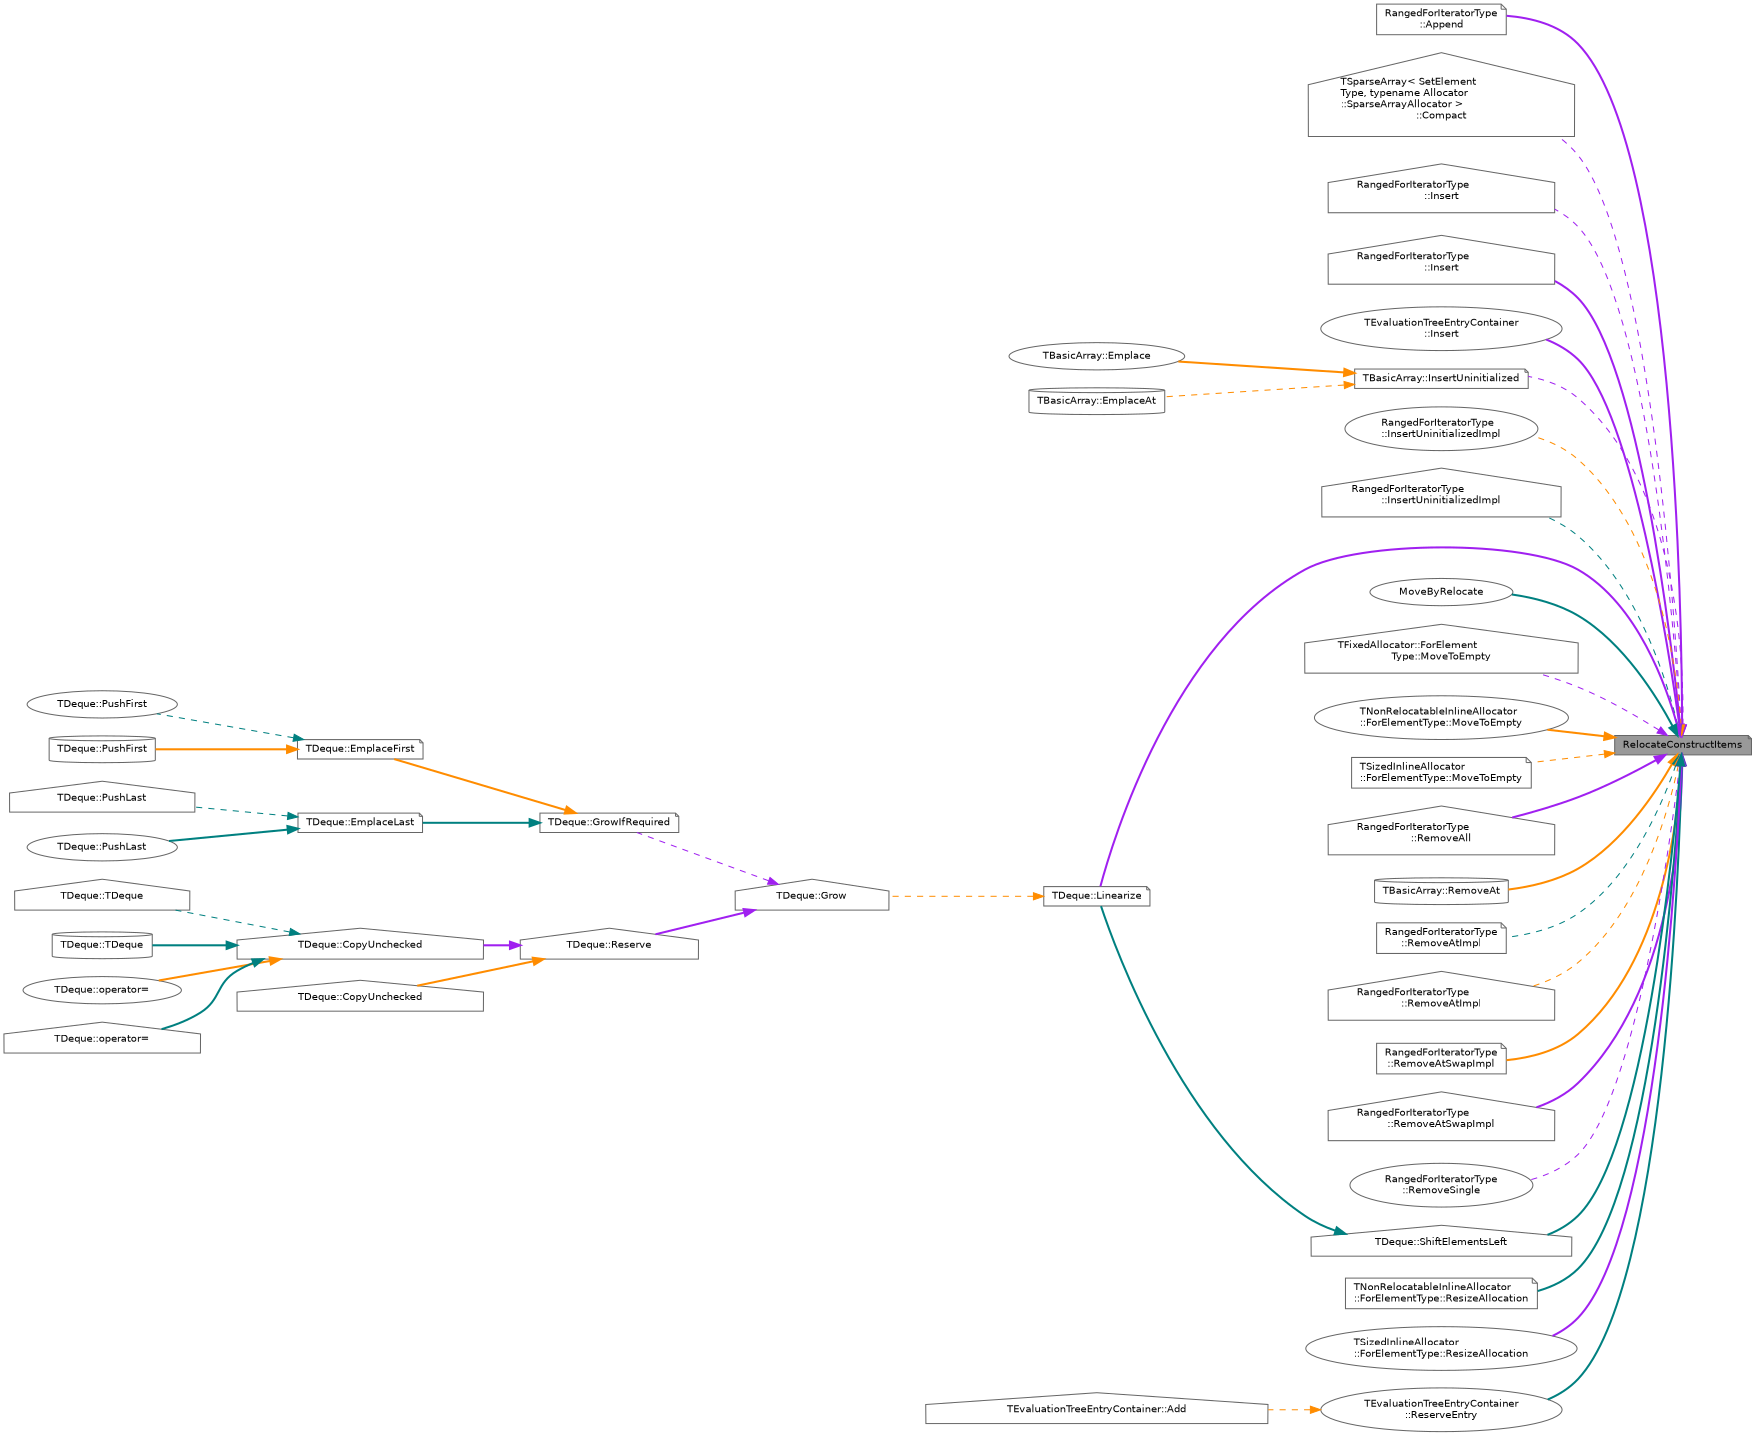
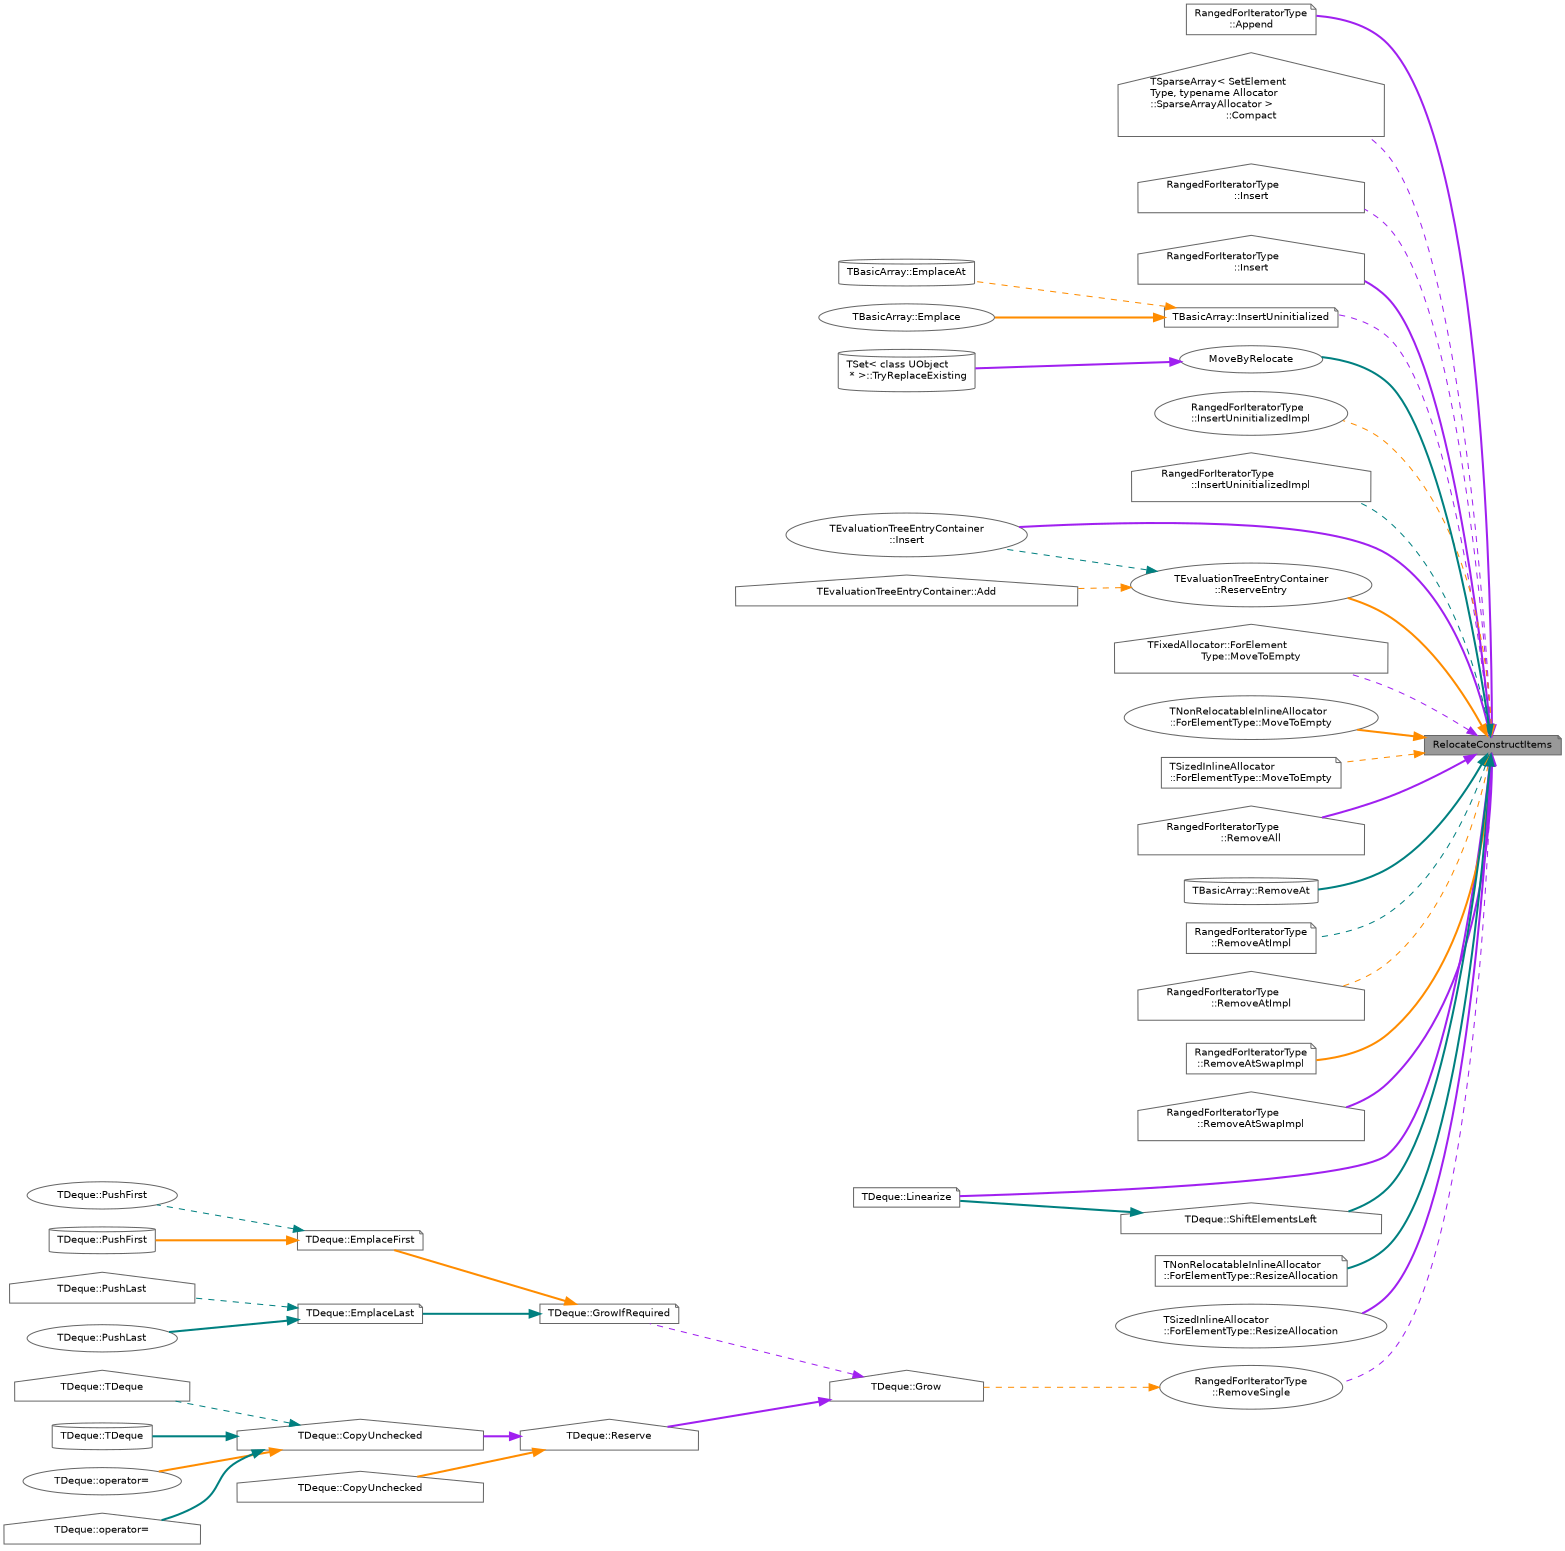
  digraph {
    rankdir=RL
    node [color=grey40 fillcolor=white fontname=Helvetica fontsize=10 shape=house style=filled]
    edge [color=purple dir=back fontname=Helvetica fontsize=10 labelfontname=Helvetica labelfontsize=10 style=bold]
    n1 [color=gray40 fillcolor=grey60 fontcolor=black height=0.2 label=RelocateConstructItems shape=note width=0.4]
    n2 [height=0.2 label="RangedForIteratorType\l::Append" shape=note width=0.4]
    n3 [height=0.2 label="TSparseArray\< SetElement\lType, typename Allocator\l::SparseArrayAllocator \>\l::Compact" width=0.4]
    n4 [height=0.2 label="RangedForIteratorType\l::Insert" width=0.4]
    n5 [height=0.2 label="RangedForIteratorType\l::Insert" width=0.4]
    n6 [height=0.2 label="TEvaluationTreeEntryContainer\l::Insert" shape=ellipse width=0.4]
    n7 [height=0.2 label="TBasicArray::InsertUninitialized" shape=note width=0.4]
    n8 [height=0.2 label="RangedForIteratorType\l::InsertUninitializedImpl" shape=ellipse width=0.4]
    n9 [height=0.2 label="RangedForIteratorType\l::InsertUninitializedImpl" width=0.4]
    n10 [height=0.2 label="TDeque::Linearize" shape=note width=0.4]
    n11 [height=0.2 label=MoveByRelocate shape=ellipse width=0.4]
    n12 [height=0.2 label="TFixedAllocator::ForElement\lType::MoveToEmpty" width=0.4]
    n13 [height=0.2 label="TNonRelocatableInlineAllocator\l::ForElementType::MoveToEmpty" shape=ellipse width=0.4]
    n14 [height=0.2 label="TSizedInlineAllocator\l::ForElementType::MoveToEmpty" shape=note width=0.4]
    n15 [height=0.2 label="RangedForIteratorType\l::RemoveAll" width=0.4]
    n16 [height=0.2 label="TBasicArray::RemoveAt" shape=cylinder width=0.4]
    n17 [height=0.2 label="RangedForIteratorType\l::RemoveAtImpl" shape=note width=0.4]
    n18 [height=0.2 label="RangedForIteratorType\l::RemoveAtImpl" width=0.4]
    n19 [height=0.2 label="RangedForIteratorType\l::RemoveAtSwapImpl" shape=note width=0.4]
    n20 [height=0.2 label="RangedForIteratorType\l::RemoveAtSwapImpl" width=0.4]
    n21 [height=0.2 label="RangedForIteratorType\l::RemoveSingle" shape=ellipse width=0.4]
    n22 [height=0.2 label="TEvaluationTreeEntryContainer\l::ReserveEntry" shape=ellipse width=0.4]
    n23 [height=0.2 label="TNonRelocatableInlineAllocator\l::ForElementType::ResizeAllocation" shape=note width=0.4]
    n24 [height=0.2 label="TSizedInlineAllocator\l::ForElementType::ResizeAllocation" shape=ellipse width=0.4]
    n25 [height=0.2 label="TDeque::ShiftElementsLeft" width=0.4]
    n26 [height=0.2 label="TBasicArray::Emplace" shape=ellipse width=0.4]
    n27 [height=0.2 label="TBasicArray::EmplaceAt" shape=cylinder width=0.4]
    n28 [height=0.2 label="TDeque::Grow" width=0.4]
+   n29 [height=0.2 label="TSet\< class UObject\l * \>::TryReplaceExisting" shape=cylinder width=0.4]
    n30 [height=0.2 label="TEvaluationTreeEntryContainer::Add" width=0.4]
    n31 [height=0.2 label="TDeque::GrowIfRequired" shape=note width=0.4]
    n32 [height=0.2 label="TDeque::Reserve" width=0.4]
    n33 [height=0.2 label="TDeque::EmplaceFirst" shape=note width=0.4]
    n34 [height=0.2 label="TDeque::EmplaceLast" shape=note width=0.4]
    n35 [height=0.2 label="TDeque::CopyUnchecked" width=0.4]
    n36 [height=0.2 label="TDeque::CopyUnchecked" width=0.4]
    n37 [height=0.2 label="TDeque::PushFirst" shape=ellipse width=0.4]
    n38 [height=0.2 label="TDeque::PushFirst" shape=cylinder width=0.4]
    n39 [height=0.2 label="TDeque::PushLast" width=0.4]
    n40 [height=0.2 label="TDeque::PushLast" shape=ellipse width=0.4]
    n41 [height=0.2 label="TDeque::TDeque" width=0.4]
    n42 [height=0.2 label="TDeque::TDeque" shape=cylinder width=0.4]
    n43 [height=0.2 label="TDeque::operator=" shape=ellipse width=0.4]
    n44 [height=0.2 label="TDeque::operator=" width=0.4]
    n1 -> n2
    n1 -> n3 [style=dashed]
    n1 -> n4 [style=dashed]
    n1 -> n5
    n1 -> n6
    n1 -> n7 [style=dashed]
    n1 -> n8 [color=darkorange style=dashed]
    n1 -> n9 [color=teal style=dashed]
    n1 -> n10
    n1 -> n11 [color=teal]
    n1 -> n12 [style=dashed]
    n1 -> n13 [color=darkorange]
    n1 -> n14 [color=darkorange style=dashed]
    n1 -> n15
-   n1 -> n16 [color=darkorange]
+   n1 -> n16 [color=teal]
    n1 -> n17 [color=teal style=dashed]
    n1 -> n18 [color=darkorange style=dashed]
    n1 -> n19 [color=darkorange]
    n1 -> n20
    n1 -> n21 [style=dashed]
-   n1 -> n22 [color=teal]
+   n1 -> n22 [color=darkorange]
    n1 -> n23 [color=teal]
    n1 -> n24
    n1 -> n25 [color=teal]
    n7 -> n26 [color=darkorange]
    n7 -> n27 [color=darkorange style=dashed]
-   n10 -> n28 [color=darkorange style=dashed]
+   n21 -> n28 [color=darkorange style=dashed]
+   n11 -> n29
+   n22 -> n6 [color=teal style=dashed]
    n22 -> n30 [color=darkorange style=dashed]
    n25 -> n10 [color=teal]
    n28 -> n31 [style=dashed]
    n28 -> n32
    n31 -> n33 [color=darkorange]
    n31 -> n34 [color=teal]
    n32 -> n35
    n32 -> n36 [color=darkorange]
    n33 -> n37 [color=teal style=dashed]
    n33 -> n38 [color=darkorange]
    n34 -> n39 [color=teal style=dashed]
    n34 -> n40 [color=teal]
    n35 -> n41 [color=teal style=dashed]
    n35 -> n42 [color=teal]
    n35 -> n43 [color=darkorange]
    n35 -> n44 [color=teal]
  }
